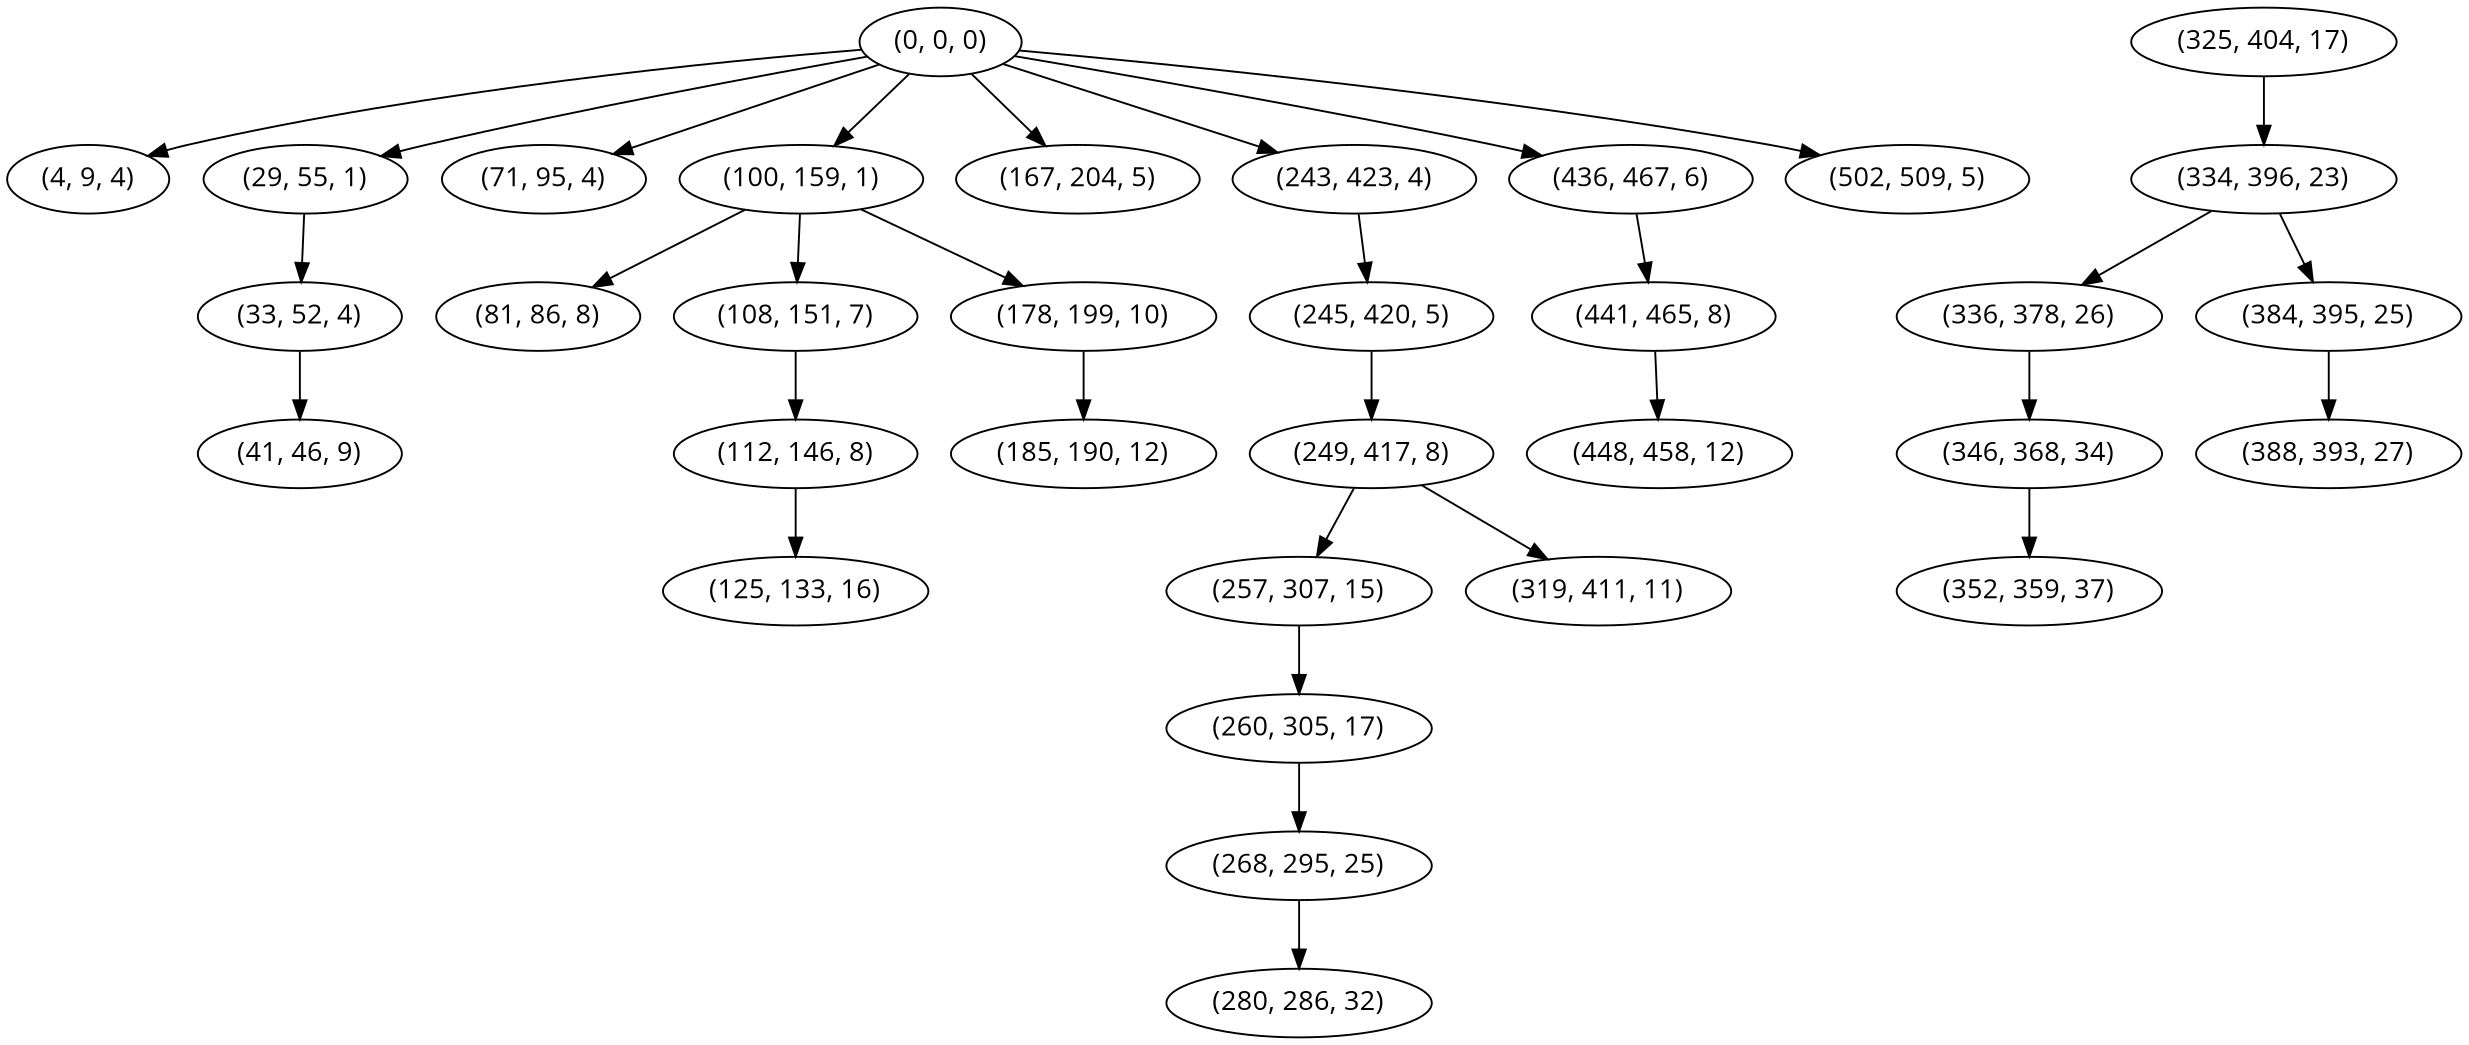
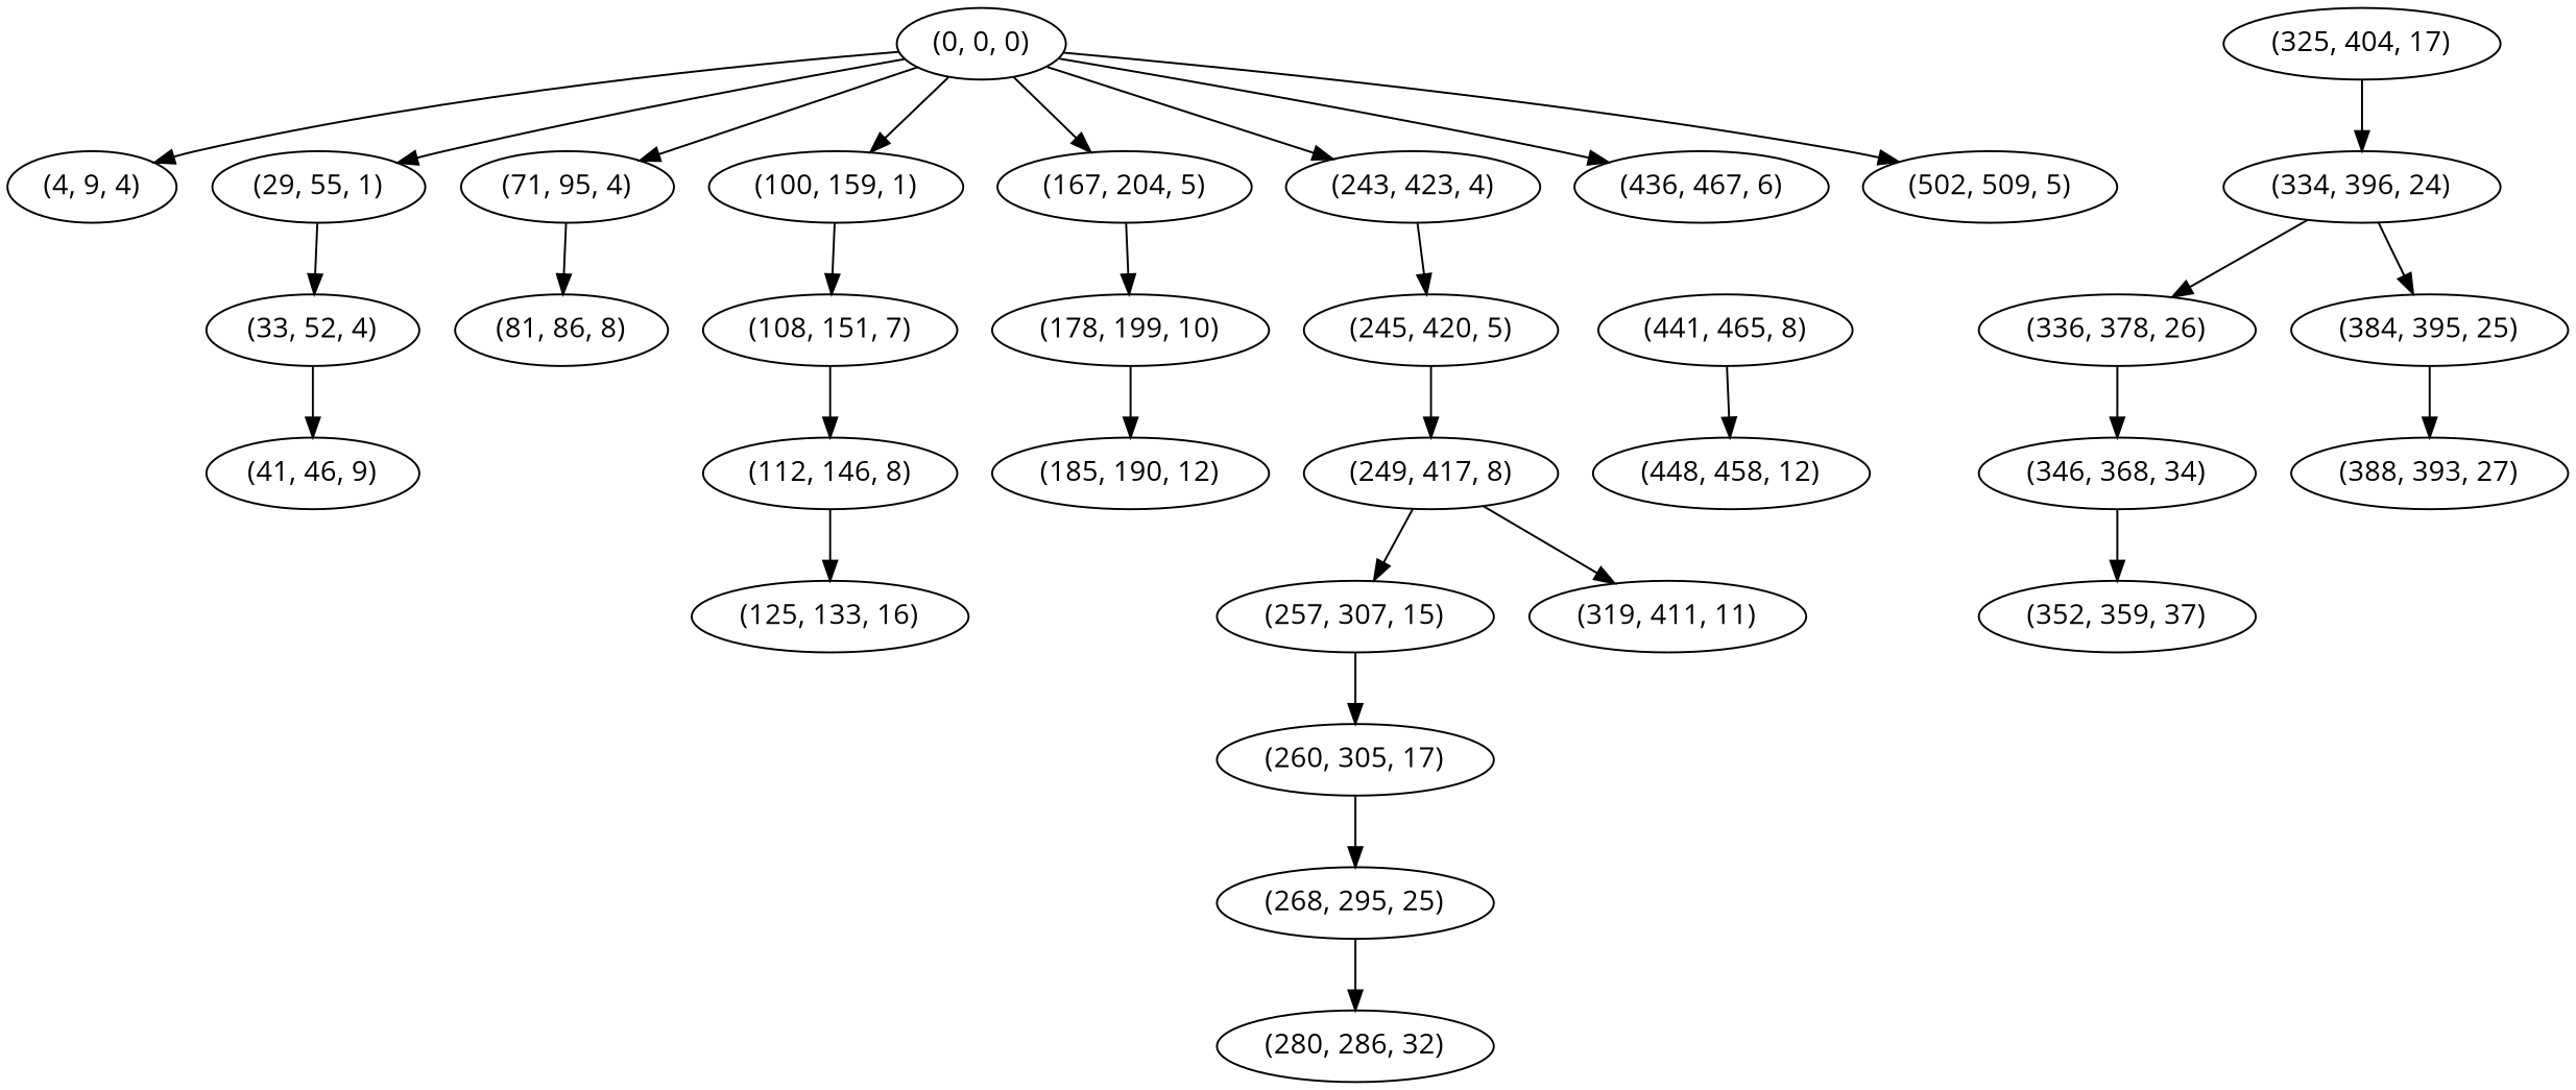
  digraph {
    fontname="Open Sans"
    node [fontname="Open Sans"]
    edge [fontname="Open Sans"]
    "(0, 0, 0)"
    "(4, 9, 4)"
    "(29, 55, 1)"
    "(71, 95, 4)"
    "(100, 159, 1)"
    "(167, 204, 5)"
    "(243, 423, 4)"
    "(436, 467, 6)"
    "(502, 509, 5)"
    "(33, 52, 4)"
    "(81, 86, 8)"
    "(108, 151, 7)"
    "(178, 199, 10)"
    "(245, 420, 5)"
    "(441, 465, 8)"
    "(41, 46, 9)"
    "(112, 146, 8)"
    "(125, 133, 16)"
    "(185, 190, 12)"
    "(249, 417, 8)"
    "(257, 307, 15)"
    "(319, 411, 11)"
    "(260, 305, 17)"
    "(268, 295, 25)"
    "(280, 286, 32)"
    "(325, 404, 17)"
-   "(334, 396, 24)" [label="(334, 396, 23)"]
+   "(334, 396, 24)"
    "(336, 378, 26)"
    "(384, 395, 25)"
    "(346, 368, 34)"
    "(388, 393, 27)"
    "(352, 359, 37)"
    "(448, 458, 12)"
    "(0, 0, 0)" -> "(4, 9, 4)"
    "(0, 0, 0)" -> "(29, 55, 1)"
    "(0, 0, 0)" -> "(71, 95, 4)"
    "(0, 0, 0)" -> "(100, 159, 1)"
    "(0, 0, 0)" -> "(167, 204, 5)"
    "(0, 0, 0)" -> "(243, 423, 4)"
    "(0, 0, 0)" -> "(436, 467, 6)"
    "(0, 0, 0)" -> "(502, 509, 5)"
    "(29, 55, 1)" -> "(33, 52, 4)"
-   "(100, 159, 1)" -> "(81, 86, 8)"
+   "(71, 95, 4)" -> "(81, 86, 8)"
    "(100, 159, 1)" -> "(108, 151, 7)"
-   "(100, 159, 1)" -> "(178, 199, 10)"
+   "(167, 204, 5)" -> "(178, 199, 10)"
    "(243, 423, 4)" -> "(245, 420, 5)"
-   "(436, 467, 6)" -> "(441, 465, 8)"
    "(33, 52, 4)" -> "(41, 46, 9)"
    "(108, 151, 7)" -> "(112, 146, 8)"
    "(178, 199, 10)" -> "(185, 190, 12)"
    "(245, 420, 5)" -> "(249, 417, 8)"
    "(441, 465, 8)" -> "(448, 458, 12)"
    "(112, 146, 8)" -> "(125, 133, 16)"
    "(249, 417, 8)" -> "(257, 307, 15)"
    "(249, 417, 8)" -> "(319, 411, 11)"
    "(257, 307, 15)" -> "(260, 305, 17)"
    "(260, 305, 17)" -> "(268, 295, 25)"
    "(268, 295, 25)" -> "(280, 286, 32)"
    "(325, 404, 17)" -> "(334, 396, 24)"
    "(334, 396, 24)" -> "(336, 378, 26)"
    "(334, 396, 24)" -> "(384, 395, 25)"
    "(336, 378, 26)" -> "(346, 368, 34)"
    "(384, 395, 25)" -> "(388, 393, 27)"
    "(346, 368, 34)" -> "(352, 359, 37)"
  }
